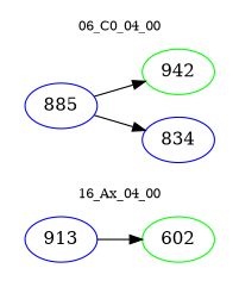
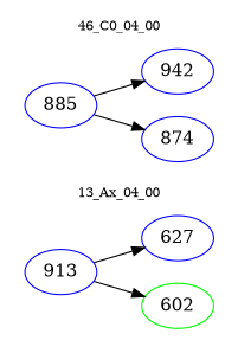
  digraph {
    rankdir=LR
    node [color=blue]
    edge [color=black]
    n1 [label=913]
    n2 [color=green label=602]
+   n3 [label=627]
    n4 [label=885]
-   n5 [label=834]
-   n6 [color=green label=942]
+   n5 [label=874]
+   n6 [label=942]
    subgraph cluster_1 {
      color=white
      fontsize=10
-     label="16_Ax_04_00"
+     label="13_Ax_04_00"
      n1
      n2
+     n3
    }
    subgraph cluster_2 {
      color=white
      fontsize=10
-     label="06_C0_04_00"
+     label="46_C0_04_00"
      n4
      n5
      n6
    }
    n1 -> n2
+   n1 -> n3
    n4 -> n5
    n4 -> n6
  }
